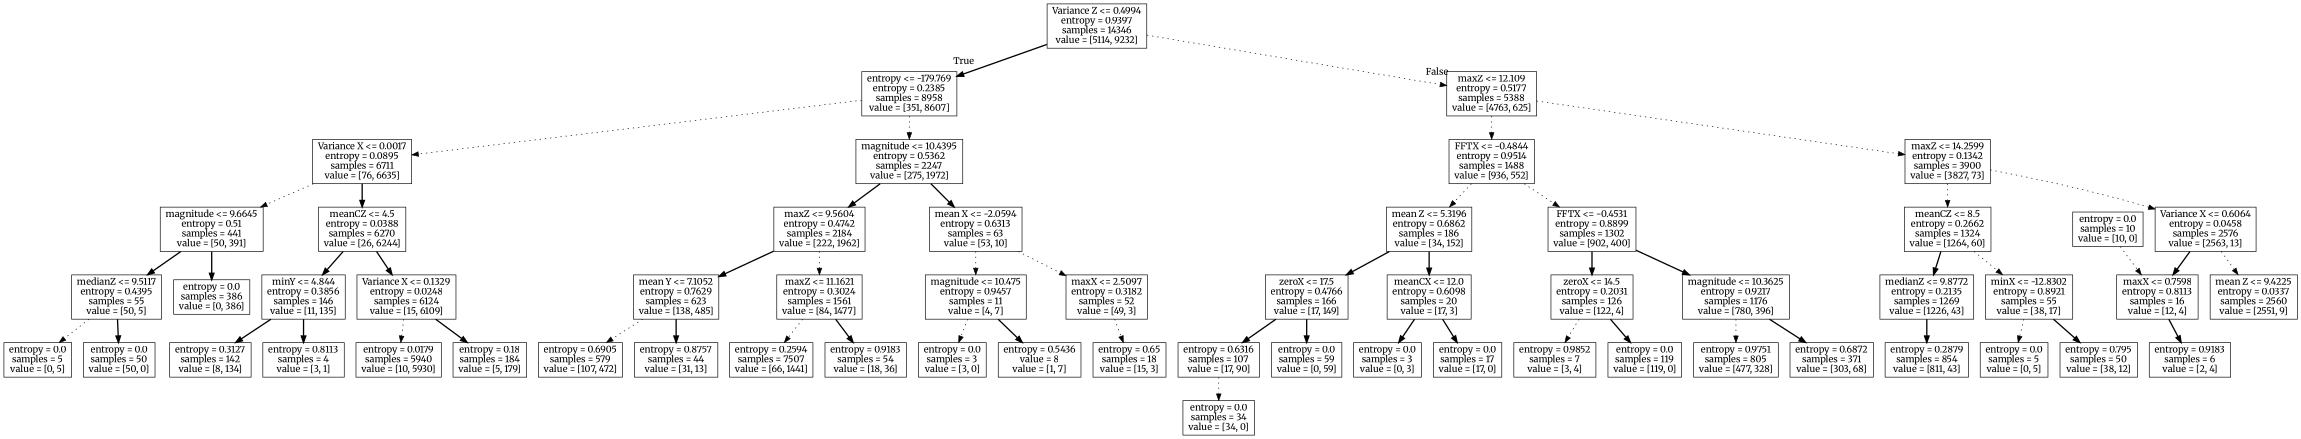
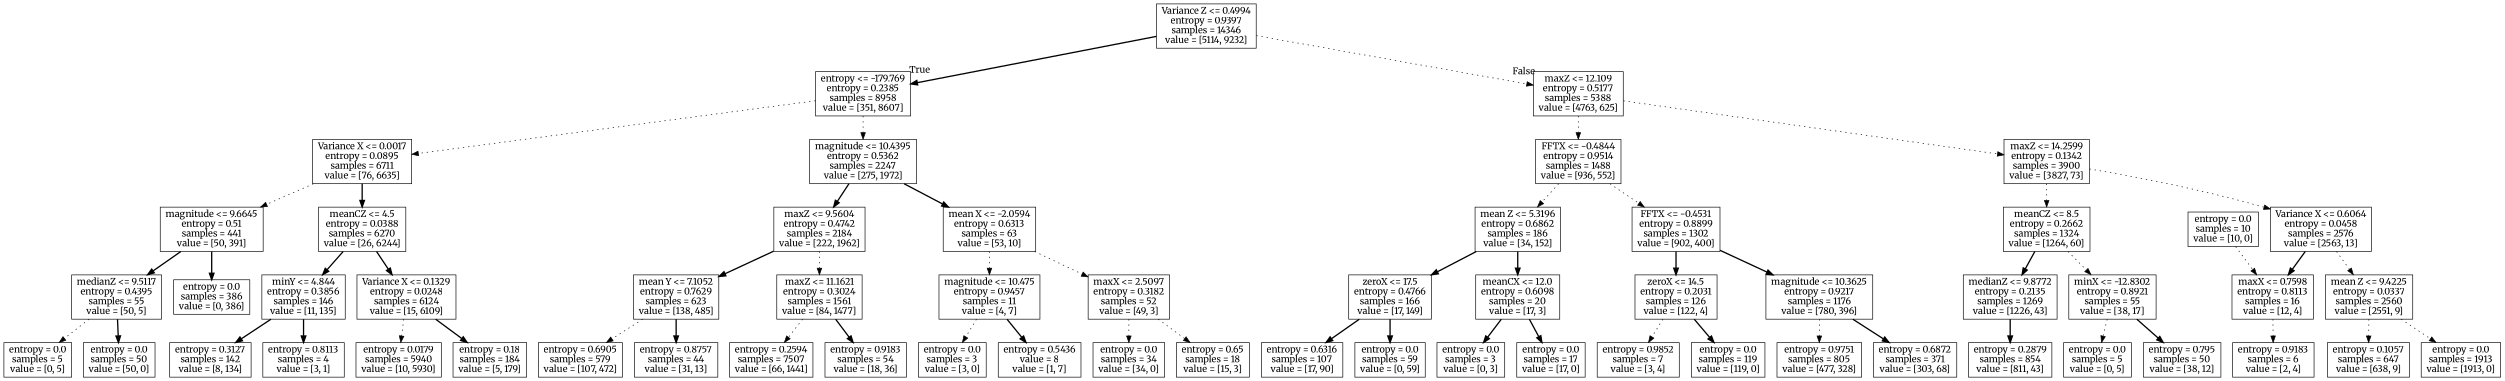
  digraph {
    fontname=Merriweather
    node [fontname=Merriweather shape=box]
    edge [fontname=Merriweather style=bold]
    n1 [label="Variance Z <= 0.4994\nentropy = 0.9397\nsamples = 14346\nvalue = [5114, 9232]"]
    n2 [label="entropy <= -179.769\nentropy = 0.2385\nsamples = 8958\nvalue = [351, 8607]"]
    n3 [label="maxZ <= 12.109\nentropy = 0.5177\nsamples = 5388\nvalue = [4763, 625]"]
    n4 [label="Variance X <= 0.0017\nentropy = 0.0895\nsamples = 6711\nvalue = [76, 6635]"]
    n5 [label="magnitude <= 10.4395\nentropy = 0.5362\nsamples = 2247\nvalue = [275, 1972]"]
    n6 [label="FFTX <= -0.4844\nentropy = 0.9514\nsamples = 1488\nvalue = [936, 552]"]
    n7 [label="maxZ <= 14.2599\nentropy = 0.1342\nsamples = 3900\nvalue = [3827, 73]"]
    n8 [label="magnitude <= 9.6645\nentropy = 0.51\nsamples = 441\nvalue = [50, 391]"]
    n9 [label="meanCZ <= 4.5\nentropy = 0.0388\nsamples = 6270\nvalue = [26, 6244]"]
    n10 [label="maxZ <= 9.5604\nentropy = 0.4742\nsamples = 2184\nvalue = [222, 1962]"]
    n11 [label="mean X <= -2.0594\nentropy = 0.6313\nsamples = 63\nvalue = [53, 10]"]
    n12 [label="medianZ <= 9.5117\nentropy = 0.4395\nsamples = 55\nvalue = [50, 5]"]
    n13 [label="entropy = 0.0\nsamples = 386\nvalue = [0, 386]"]
    n14 [label="minY <= 4.844\nentropy = 0.3856\nsamples = 146\nvalue = [11, 135]"]
    n15 [label="Variance X <= 0.1329\nentropy = 0.0248\nsamples = 6124\nvalue = [15, 6109]"]
    n16 [label="entropy = 0.0\nsamples = 5\nvalue = [0, 5]"]
    n17 [label="entropy = 0.0\nsamples = 50\nvalue = [50, 0]"]
    n18 [label="entropy = 0.3127\nsamples = 142\nvalue = [8, 134]"]
    n19 [label="entropy = 0.8113\nsamples = 4\nvalue = [3, 1]"]
    n20 [label="entropy = 0.0179\nsamples = 5940\nvalue = [10, 5930]"]
    n21 [label="entropy = 0.18\nsamples = 184\nvalue = [5, 179]"]
    n22 [label="mean Y <= 7.1052\nentropy = 0.7629\nsamples = 623\nvalue = [138, 485]"]
    n23 [label="maxZ <= 11.1621\nentropy = 0.3024\nsamples = 1561\nvalue = [84, 1477]"]
    n24 [label="magnitude <= 10.475\nentropy = 0.9457\nsamples = 11\nvalue = [4, 7]"]
    n25 [label="maxX <= 2.5097\nentropy = 0.3182\nsamples = 52\nvalue = [49, 3]"]
    n26 [label="entropy = 0.6905\nsamples = 579\nvalue = [107, 472]"]
    n27 [label="entropy = 0.8757\nsamples = 44\nvalue = [31, 13]"]
    n28 [label="entropy = 0.2594\nsamples = 7507\nvalue = [66, 1441]"]
    n29 [label="entropy = 0.9183\nsamples = 54\nvalue = [18, 36]"]
    n30 [label="entropy = 0.0\nsamples = 3\nvalue = [3, 0]"]
    n31 [label="entropy = 0.5436\nvalue = 8\nvalue = [1, 7]"]
    n32 [label="entropy = 0.0\nsamples = 34\nvalue = [34, 0]"]
    n33 [label="entropy = 0.65\nsamples = 18\nvalue = [15, 3]"]
    n34 [label="mean Z <= 5.3196\nentropy = 0.6862\nsamples = 186\nvalue = [34, 152]"]
    n35 [label="FFTX <= -0.4531\nentropy = 0.8899\nsamples = 1302\nvalue = [902, 400]"]
    n36 [label="meanCZ <= 8.5\nentropy = 0.2662\nsamples = 1324\nvalue = [1264, 60]"]
    n37 [label="Variance X <= 0.6064\nentropy = 0.0458\nsamples = 2576\nvalue = [2563, 13]"]
    n38 [label="zeroX <= 17.5\nentropy = 0.4766\nsamples = 166\nvalue = [17, 149]"]
    n39 [label="meanCX <= 12.0\nentropy = 0.6098\nsamples = 20\nvalue = [17, 3]"]
    n40 [label="zeroX <= 14.5\nentropy = 0.2031\nsamples = 126\nvalue = [122, 4]"]
    n41 [label="magnitude <= 10.3625\nentropy = 0.9217\nsamples = 1176\nvalue = [780, 396]"]
    n42 [label="entropy = 0.6316\nsamples = 107\nvalue = [17, 90]"]
    n43 [label="entropy = 0.0\nsamples = 59\nvalue = [0, 59]"]
    n44 [label="entropy = 0.0\nsamples = 3\nvalue = [0, 3]"]
    n45 [label="entropy = 0.0\nsamples = 17\nvalue = [17, 0]"]
    n46 [label="entropy = 0.9852\nsamples = 7\nvalue = [3, 4]"]
    n47 [label="entropy = 0.0\nsamples = 119\nvalue = [119, 0]"]
    n48 [label="entropy = 0.9751\nsamples = 805\nvalue = [477, 328]"]
    n49 [label="entropy = 0.6872\nsamples = 371\nvalue = [303, 68]"]
    n50 [label="medianZ <= 9.8772\nentropy = 0.2135\nsamples = 1269\nvalue = [1226, 43]"]
    n51 [label="minX <= -12.8302\nentropy = 0.8921\nsamples = 55\nvalue = [38, 17]"]
    n52 [label="maxX <= 0.7598\nentropy = 0.8113\nsamples = 16\nvalue = [12, 4]"]
    n53 [label="mean Z <= 9.4225\nentropy = 0.0337\nsamples = 2560\nvalue = [2551, 9]"]
    n54 [label="entropy = 0.2879\nsamples = 854\nvalue = [811, 43]"]
    n55 [label="entropy = 0.0\nsamples = 5\nvalue = [0, 5]"]
    n56 [label="entropy = 0.795\nsamples = 50\nvalue = [38, 12]"]
    n57 [label="entropy = 0.9183\nsamples = 6\nvalue = [2, 4]"]
+   n58 [label="entropy = 0.1057\nsamples = 647\nvalue = [638, 9]"]
+   n59 [label="entropy = 0.0\nsamples = 1913\nvalue = [1913, 0]"]
    n60 [label="entropy = 0.0\nsamples = 10\nvalue = [10, 0]"]
    n1 -> n2 [headlabel=True labelangle=45 labeldistance=2.5]
    n1 -> n3 [headlabel=False labelangle=-45 labeldistance=2.5 style=dotted]
    n2 -> n4 [style=dotted]
    n2 -> n5 [style=dotted]
    n3 -> n6 [style=dotted]
    n3 -> n7 [style=dotted]
    n4 -> n8 [style=dotted]
    n4 -> n9
    n5 -> n10
    n5 -> n11
    n6 -> n34 [style=dotted]
    n6 -> n35 [style=dotted]
    n7 -> n36 [style=dotted]
    n7 -> n37 [style=dotted]
    n8 -> n12
    n8 -> n13
    n9 -> n14
    n9 -> n15
    n10 -> n22
    n10 -> n23 [style=dotted]
    n11 -> n24 [style=dotted]
    n11 -> n25 [style=dotted]
    n12 -> n16 [style=dotted]
    n12 -> n17
    n14 -> n18
    n14 -> n19
    n15 -> n20 [style=dotted]
    n15 -> n21
    n22 -> n26 [style=dotted]
    n22 -> n27
    n23 -> n28 [style=dotted]
    n23 -> n29
    n24 -> n30 [style=dotted]
    n24 -> n31
-   n42 -> n32 [style=dotted]
+   n25 -> n32 [style=dotted]
    n25 -> n33 [style=dotted]
    n34 -> n38
    n34 -> n39
    n35 -> n40
    n35 -> n41
    n36 -> n50
    n36 -> n51 [style=dotted]
    n37 -> n52
    n37 -> n53 [style=dotted]
    n38 -> n42
    n38 -> n43
    n39 -> n44
    n39 -> n45
    n40 -> n46 [style=dotted]
    n40 -> n47
    n41 -> n48 [style=dotted]
    n41 -> n49
    n50 -> n54
    n51 -> n55 [style=dotted]
    n51 -> n56
-   n52 -> n57
+   n52 -> n57 [style=dotted]
+   n53 -> n58 [style=dotted]
+   n53 -> n59 [style=dotted]
    n60 -> n52 [style=dotted]
  }
